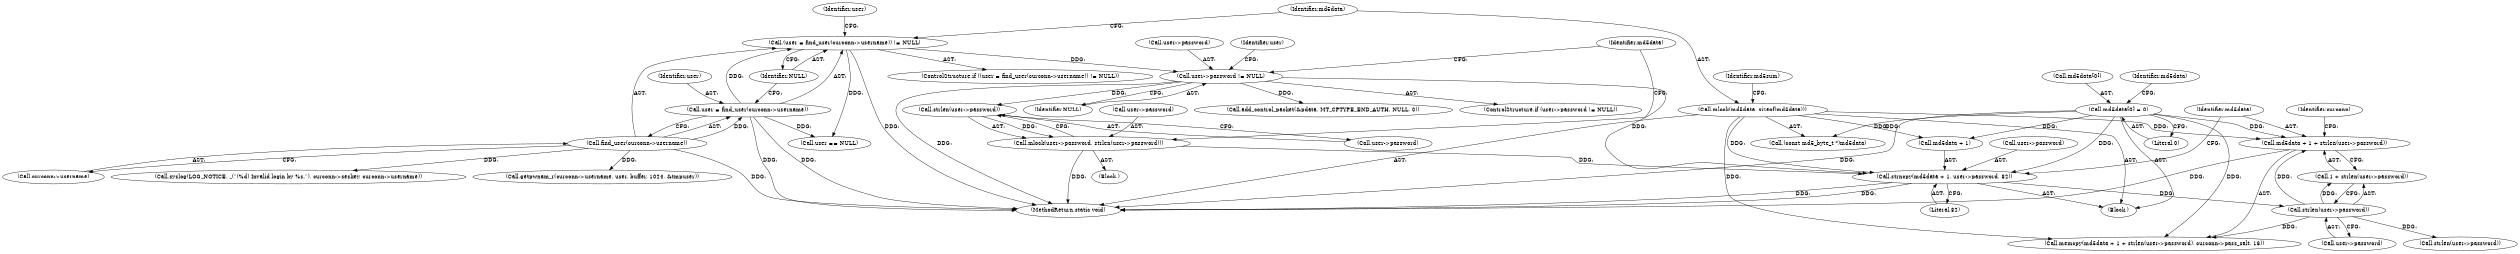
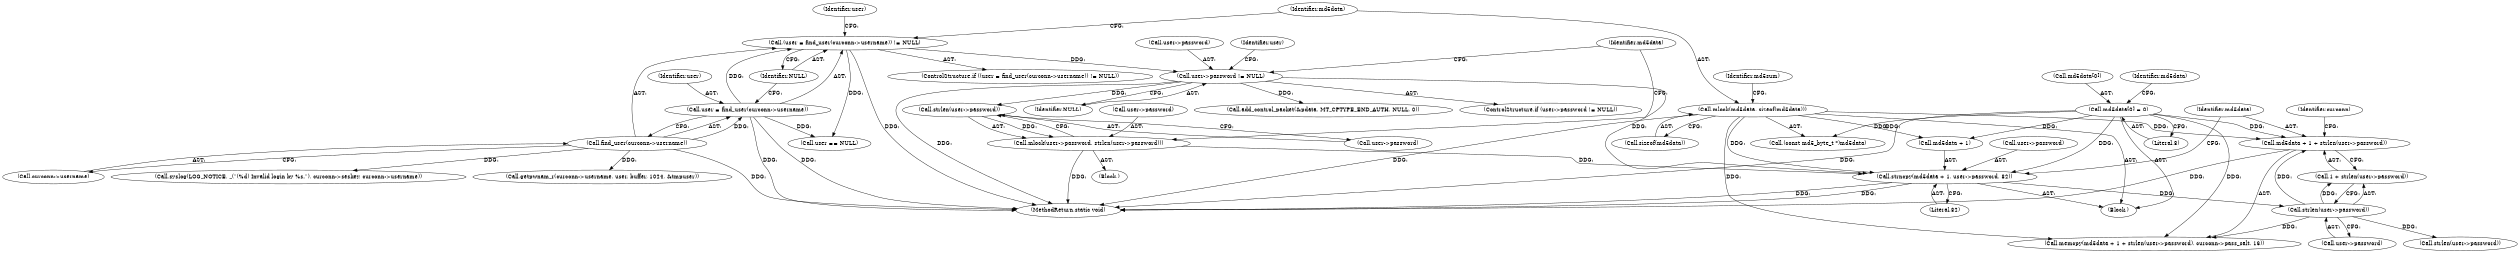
  digraph {
    n1 [label="(Call,md5data + 1 + strlen(user->password))"]
    n2 [label="(MethodReturn,static void)"]
    n3 [label="(Call,1 + strlen(user->password))"]
    n4 [label="(Call,memcpy(md5data + 1 + strlen(user->password), curconn->pass_salt, 16))"]
    n5 [label="(Call,strlen(user->password))"]
    n6 [label="(Call,md5data[0] = 0)"]
    n7 [label="(Call,strncpy(md5data + 1, user->password, 82))"]
    n8 [label="(Block,)"]
-   n9 [label="(Literal,0)"]
+   n9 [label="(Literal,8)"]
    n10 [label="(Call,md5data + 1)"]
    n11 [label="(Call,(const md5_byte_t *)md5data)"]
    n12 [label="(Literal,82)"]
    n13 [label="(Call,mlock(md5data, sizeof(md5data)))"]
+   n14 [label="(Call,sizeof(md5data))"]
    n15 [label="(Call,user->password)"]
    n16 [label="(Call,strlen(user->password))"]
    n17 [label="(Call,user->password != NULL)"]
    n18 [label="(Call,strlen(user->password))"]
    n19 [label="(Call,add_control_packet(&pdata, MT_CPTYPE_END_AUTH, NULL, 0))"]
    n20 [label="(ControlStructure,if (user->password != NULL))"]
    n21 [label="(Identifier,NULL)"]
    n22 [label="(Call,mlock(user->password, strlen(user->password)))"]
    n23 [label="(Call,user->password)"]
    n24 [label="(Call,(user = find_user(curconn->username)) != NULL)"]
    n25 [label="(Call,user == NULL)"]
    n26 [label="(ControlStructure,if ((user = find_user(curconn->username)) != NULL))"]
    n27 [label="(Identifier,NULL)"]
    n28 [label="(Call,user = find_user(curconn->username))"]
    n29 [label="(Call,find_user(curconn->username))"]
    n30 [label="(Call,curconn->username)"]
    n31 [label="(Call,syslog(LOG_NOTICE, _(\"(%d) Invalid login by %s.\"), curconn->seskey, curconn->username))"]
    n32 [label="(Call,getpwnam_r(curconn->username, user, buffer, 1024, &tmpuser))"]
    n33 [label="(Block,)"]
    n34 [label="(Identifier,user)"]
    n35 [label="(Call,user->password)"]
    n36 [label="(Call,user->password)"]
    n37 [label="(Call,user->password)"]
    n38 [label="(Identifier,curconn)"]
    n39 [label="(Identifier,md5sum)"]
    n40 [label="(Identifier,md5data)"]
    n41 [label="(Identifier,md5data)"]
    n42 [label="(Identifier,md5data)"]
    n43 [label="(Identifier,md5data)"]
    n44 [label="(Call,md5data[0])"]
    n45 [label="(Identifier,user)"]
    n46 [label="(Identifier,user)"]
    n1 -> n2 [label="DDG: "]
    n1 -> n3 [label="CFG: "]
    n1 -> n4 [label="AST: "]
    n3 -> n1 [label="AST: "]
    n3 -> n5 [label="CFG: "]
    n5 -> n1 [label="DDG: "]
    n5 -> n3 [label="AST: "]
    n5 -> n3 [label="DDG: "]
    n5 -> n4 [label="DDG: "]
    n5 -> n15 [label="CFG: "]
    n5 -> n16 [label="DDG: "]
    n6 -> n1 [label="DDG: "]
    n6 -> n2 [label="DDG: "]
    n6 -> n4 [label="DDG: "]
    n6 -> n7 [label="DDG: "]
    n6 -> n8 [label="AST: "]
    n6 -> n9 [label="CFG: "]
    n6 -> n10 [label="DDG: "]
    n6 -> n11 [label="DDG: "]
    n7 -> n2 [label="DDG: "]
    n7 -> n2 [label="DDG: "]
    n7 -> n5 [label="DDG: "]
    n7 -> n8 [label="AST: "]
    n7 -> n12 [label="CFG: "]
    n9 -> n6 [label="AST: "]
    n10 -> n7 [label="AST: "]
    n12 -> n7 [label="AST: "]
    n13 -> n1 [label="DDG: "]
-   n13 -> n2 [label="AST: "]
+   n13 -> n2 [label="DDG: "]
    n13 -> n4 [label="DDG: "]
    n13 -> n7 [label="DDG: "]
    n13 -> n8 [label="AST: "]
    n13 -> n10 [label="DDG: "]
    n13 -> n11 [label="AST: "]
+   n13 -> n14 [label="CFG: "]
+   n14 -> n13 [label="AST: "]
    n15 -> n5 [label="AST: "]
    n17 -> n2 [label="DDG: "]
    n17 -> n7 [label="DDG: "]
    n17 -> n18 [label="DDG: "]
    n17 -> n19 [label="DDG: "]
    n17 -> n20 [label="AST: "]
    n17 -> n21 [label="CFG: "]
    n18 -> n22 [label="AST: "]
    n18 -> n22 [label="DDG: "]
    n18 -> n23 [label="CFG: "]
    n21 -> n17 [label="AST: "]
    n22 -> n2 [label="DDG: "]
    n22 -> n7 [label="DDG: "]
    n22 -> n18 [label="CFG: "]
    n22 -> n33 [label="AST: "]
    n23 -> n18 [label="AST: "]
    n24 -> n2 [label="DDG: "]
    n24 -> n17 [label="DDG: "]
    n24 -> n25 [label="DDG: "]
    n24 -> n26 [label="AST: "]
    n24 -> n27 [label="CFG: "]
    n27 -> n24 [label="AST: "]
    n27 -> n28 [label="CFG: "]
    n28 -> n2 [label="DDG: "]
    n28 -> n2 [label="DDG: "]
    n28 -> n24 [label="AST: "]
    n28 -> n24 [label="DDG: "]
    n28 -> n25 [label="DDG: "]
    n28 -> n29 [label="CFG: "]
    n29 -> n2 [label="DDG: "]
    n29 -> n24 [label="AST: "]
    n29 -> n28 [label="AST: "]
    n29 -> n28 [label="DDG: "]
    n29 -> n30 [label="CFG: "]
    n29 -> n31 [label="DDG: "]
    n29 -> n32 [label="DDG: "]
    n30 -> n29 [label="AST: "]
    n34 -> n24 [label="CFG: "]
    n35 -> n7 [label="AST: "]
    n36 -> n22 [label="AST: "]
    n37 -> n17 [label="AST: "]
    n38 -> n1 [label="CFG: "]
    n39 -> n13 [label="CFG: "]
    n40 -> n17 [label="CFG: "]
    n40 -> n22 [label="CFG: "]
    n41 -> n1 [label="AST: "]
    n41 -> n7 [label="CFG: "]
    n42 -> n6 [label="CFG: "]
    n43 -> n13 [label="AST: "]
    n43 -> n24 [label="CFG: "]
    n44 -> n6 [label="AST: "]
    n45 -> n17 [label="CFG: "]
    n46 -> n28 [label="AST: "]
  }
